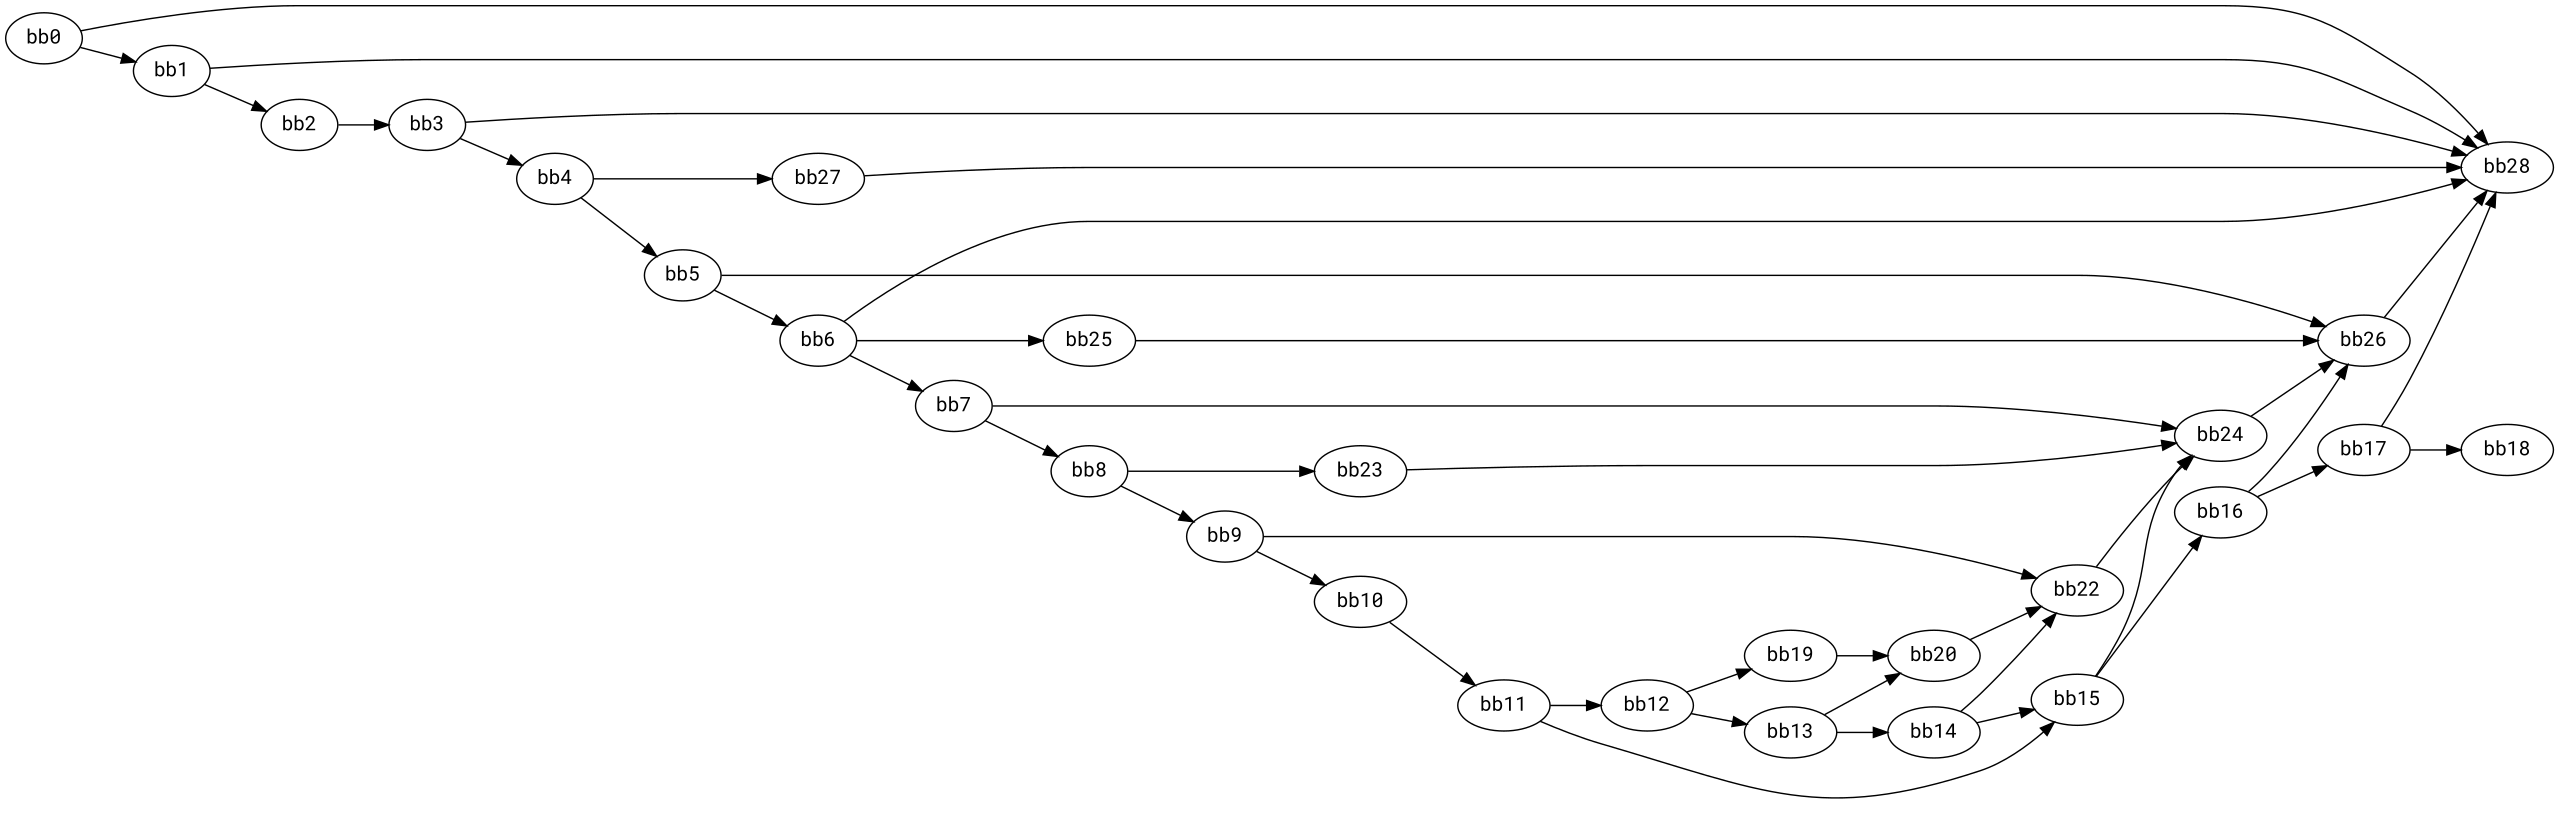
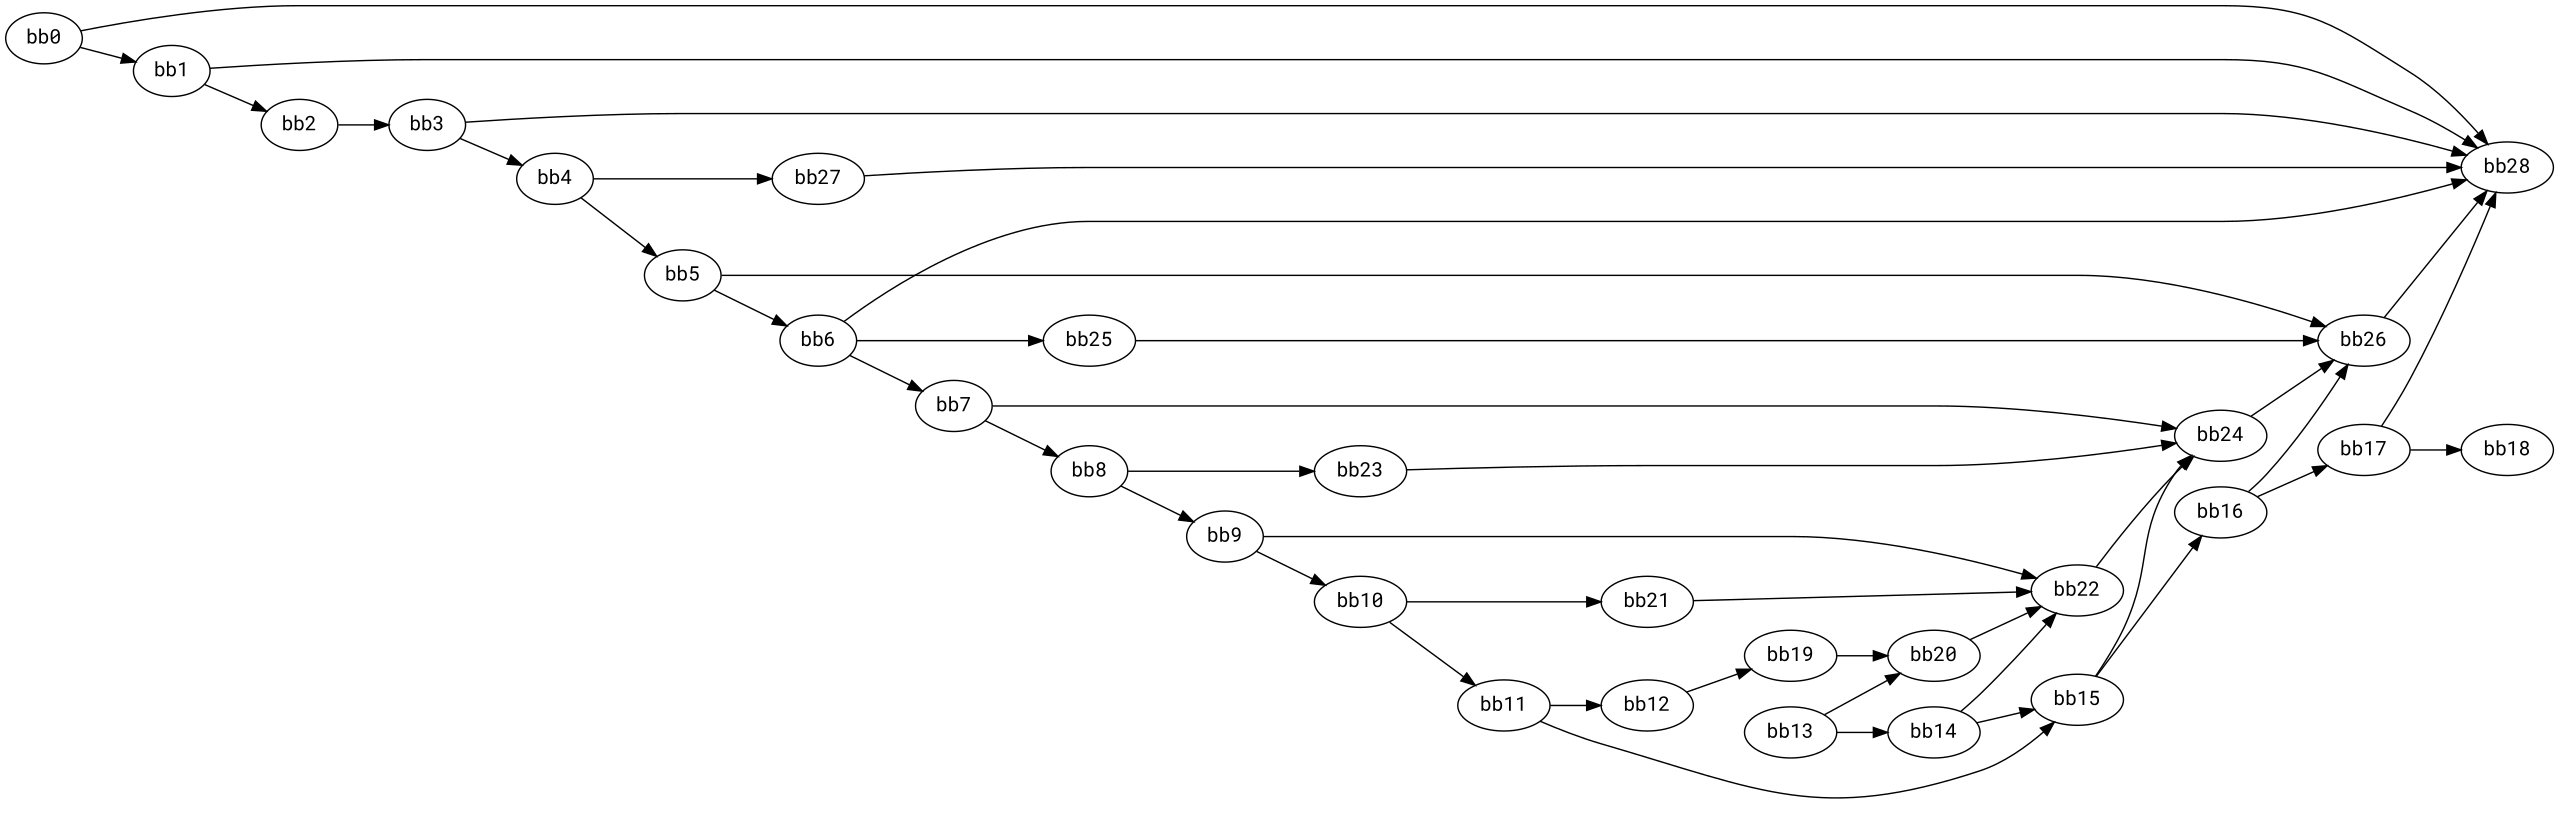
  digraph {
    fontname="Roboto Mono"
    rankdir=LR
    node [fontname="Roboto Mono"]
    edge [fontname="Roboto Mono"]
    n1 [label="bb0\l"]
    n2 [label="bb1\l"]
    n3 [label="bb28\l"]
    n4 [label="bb2\l"]
    n5 [label="bb3\l"]
    n6 [label="bb4\l"]
    n7 [label="bb5\l"]
    n8 [label="bb27\l"]
    n9 [label="bb6\l"]
    n10 [label="bb26\l"]
    n11 [label="bb7\l"]
    n12 [label="bb25\l"]
    n13 [label="bb8\l"]
    n14 [label="bb24\l"]
    n15 [label="bb9\l"]
    n16 [label="bb23\l"]
    n17 [label="bb10\l"]
    n18 [label="bb22\l"]
    n19 [label="bb11\l"]
+   n20 [label="bb21\l"]
    n21 [label="bb12\l"]
    n22 [label="bb15\l"]
    n23 [label="bb13\l"]
    n24 [label="bb19\l"]
    n25 [label="bb20\l"]
    n26 [label="bb14\l"]
    n27 [label="bb16\l"]
    n28 [label="bb17\l"]
    n29 [label="bb18\l"]
    n1 -> n2
    n1 -> n3
    n2 -> n3
    n2 -> n4
    n4 -> n5
    n5 -> n3
    n5 -> n6
    n6 -> n7
    n6 -> n8
    n7 -> n9
    n7 -> n10
    n8 -> n3
    n9 -> n3
    n9 -> n11
    n9 -> n12
    n10 -> n3
    n11 -> n13
    n11 -> n14
    n12 -> n10
    n13 -> n15
    n13 -> n16
    n14 -> n10
    n15 -> n17
    n15 -> n18
    n16 -> n14
    n17 -> n19
+   n17 -> n20
    n18 -> n14
    n19 -> n21
    n19 -> n22
-   n21 -> n23
+   n20 -> n18
    n21 -> n24
    n22 -> n14
    n22 -> n27
    n23 -> n25
    n23 -> n26
    n24 -> n25
    n25 -> n18
    n26 -> n18
    n26 -> n22
    n27 -> n10
    n27 -> n28
    n28 -> n3
    n28 -> n29
  }
